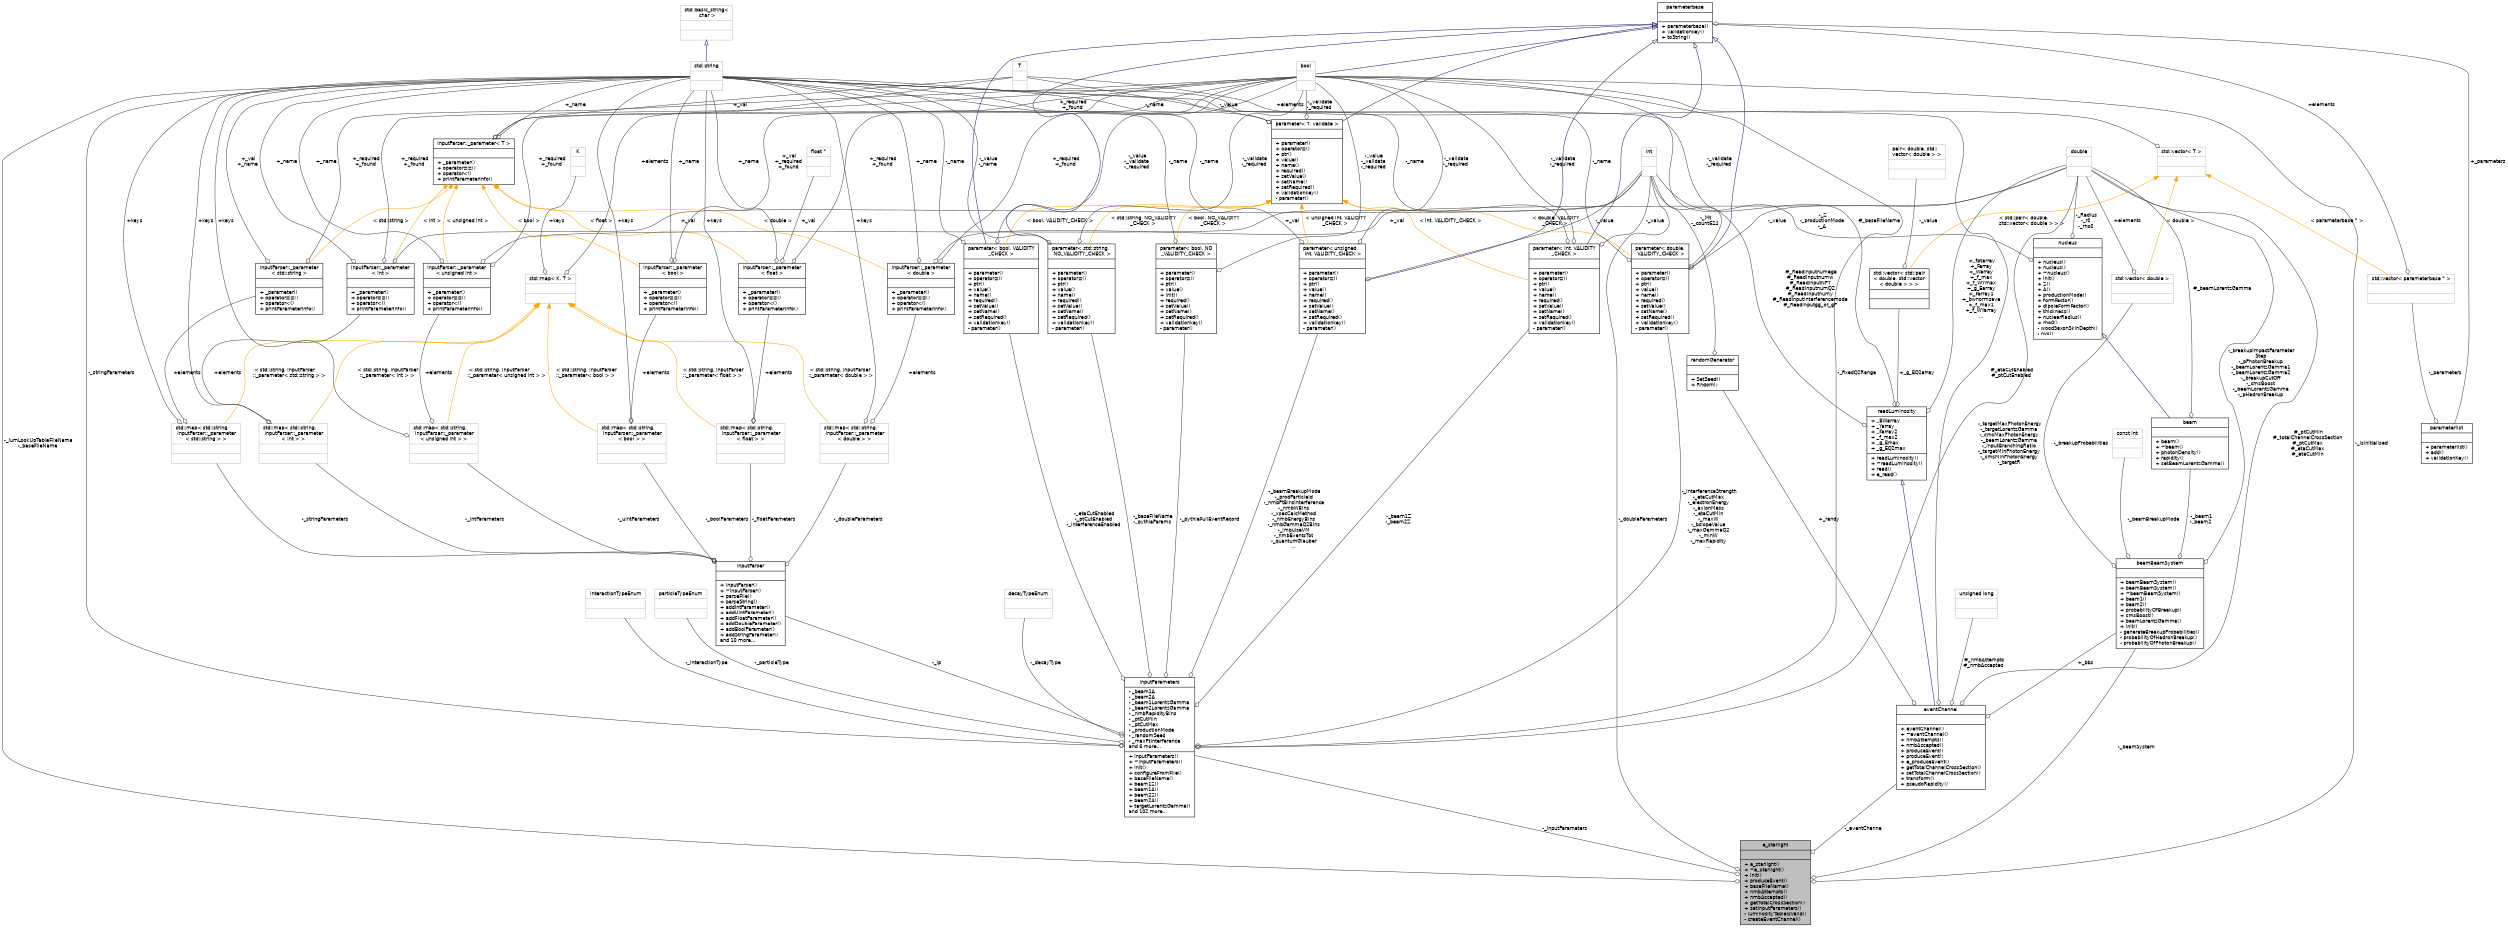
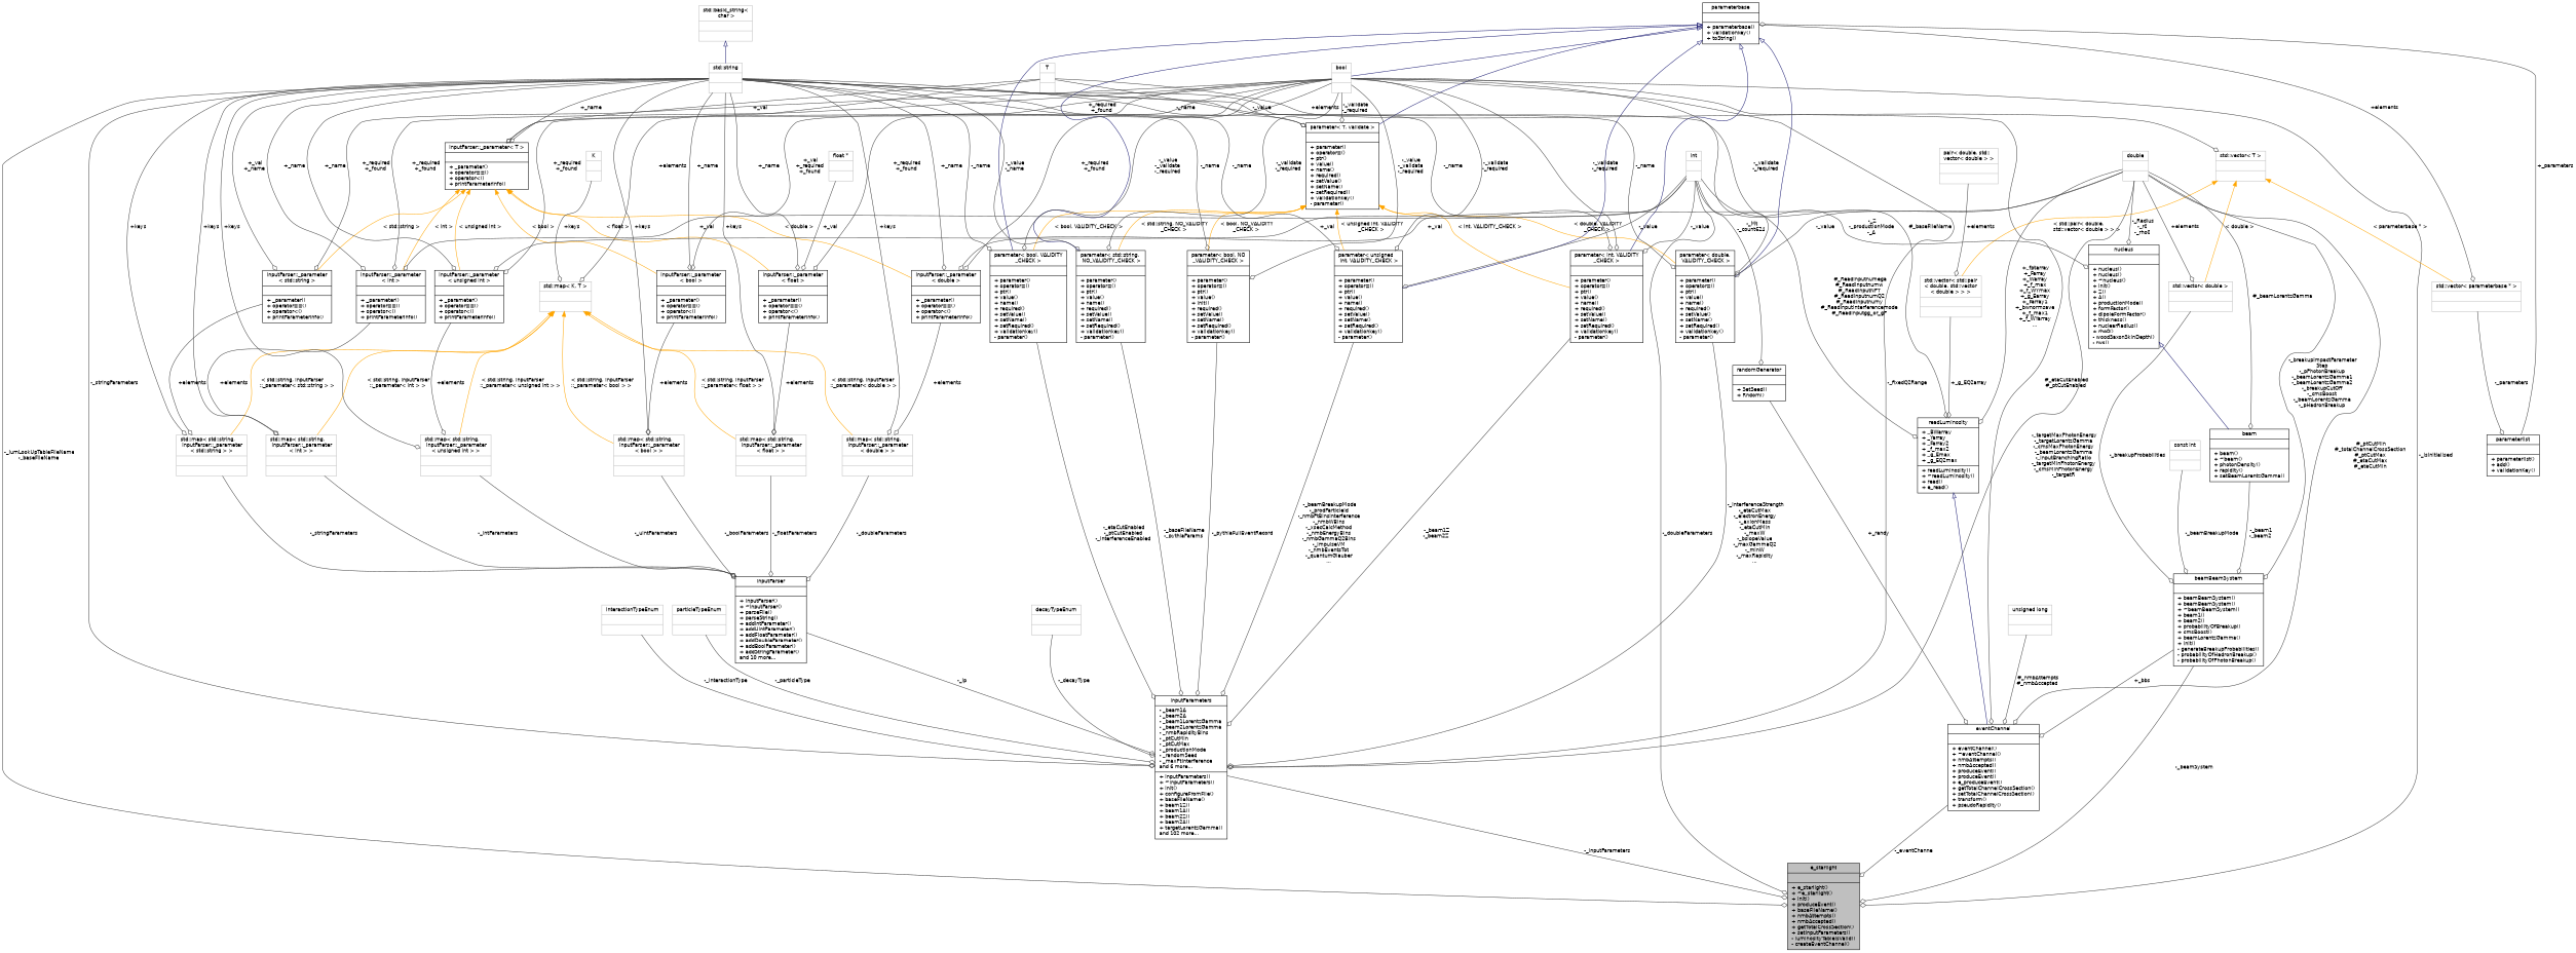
  digraph {
    node [color=black fontname=Helvetica fontsize=10 shape=record]
    edge [arrowhead=odiamond color=grey25 fontname=Helvetica fontsize=10 labelfontname=Helvetica labelfontsize=10 style=solid]
    n1 [fillcolor=grey75 fontcolor=black height=0.2 label="{e_starlight\n||+ e_starlight()\l+ ~e_starlight()\l+ init()\l+ produceEvent()\l+ baseFileName()\l+ nmbAttempts()\l+ nmbAccepted()\l+ getTotalCrossSection()\l+ setInputParameters()\l- luminosityTableIsValid()\l- createEventChannel()\l}" style=filled width=0.4]
    n2 [height=0.2 label="{inputParameters\n|- _beam1A\l- _beam2A\l- _beam1LorentzGamma\l- _beam2LorentzGamma\l- _nmbRapidityBins\l- _ptCutMin\l- _ptCutMax\l- _productionMode\l- _randomSeed\l- _maxPtInterference\land 6 more...\l|+ inputParameters()\l+ ~inputParameters()\l+ init()\l+ configureFromFile()\l+ baseFileName()\l+ beam1Z()\l+ beam1A()\l+ beam2Z()\l+ beam2A()\l+ targetLorentzGamma()\land 102 more...\l}" width=0.4]
    n3 [height=0.2 label="{parameter\< bool, VALIDITY\l_CHECK \>\n||+ parameter()\l+ operator=()\l+ ptr()\l+ value()\l+ name()\l+ required()\l+ setValue()\l+ setName()\l+ setRequired()\l+ validationkey()\l- parameter()\l}" width=0.4]
    n4 [height=0.2 label="{parameterbase\n||+ parameterbase()\l+ validationkey()\l+ toString()\l}" width=0.4]
    n5 [color=grey75 height=0.2 label="{std::vector\< parameterbase * \>\n||}" width=0.4]
    n6 [height=0.2 label="{parameter\< T, validate \>\n||+ parameter()\l+ operator=()\l+ ptr()\l+ value()\l+ name()\l+ required()\l+ setValue()\l+ setName()\l+ setRequired()\l+ validationkey()\l- parameter()\l}" width=0.4]
    n7 [height=0.2 label="{parameter\< int, VALIDITY\l_CHECK \>\n||+ parameter()\l+ operator=()\l+ ptr()\l+ value()\l+ name()\l+ required()\l+ setValue()\l+ setName()\l+ setRequired()\l+ validationkey()\l- parameter()\l}" width=0.4]
    n8 [height=0.2 label="{parameter\< std::string,\l NO_VALIDITY_CHECK \>\n||+ parameter()\l+ operator=()\l+ ptr()\l+ value()\l+ name()\l+ required()\l+ setValue()\l+ setName()\l+ setRequired()\l+ validationkey()\l- parameter()\l}" width=0.4]
    n9 [height=0.2 label="{parameter\< unsigned\l int, VALIDITY_CHECK \>\n||+ parameter()\l+ operator=()\l+ ptr()\l+ value()\l+ name()\l+ required()\l+ setValue()\l+ setName()\l+ setRequired()\l+ validationkey()\l- parameter()\l}" width=0.4]
    n10 [height=0.2 label="{parameter\< double,\l VALIDITY_CHECK \>\n||+ parameter()\l+ operator=()\l+ ptr()\l+ value()\l+ name()\l+ required()\l+ setValue()\l+ setName()\l+ setRequired()\l+ validationkey()\l- parameter()\l}" width=0.4]
    n11 [color=grey75 height=0.2 label="{bool\n||}" width=0.4]
    n12 [height=0.2 label="{parameterlist\n||+ parameterlist()\l+ add()\l+ validationKey()\l}" width=0.4]
    n13 [height=0.2 label="{parameter\< bool, NO\l_VALIDITY_CHECK \>\n||+ parameter()\l+ operator=()\l+ ptr()\l+ value()\l+ init()\l+ required()\l+ setValue()\l+ setName()\l+ setRequired()\l+ validationkey()\l- parameter()\l}" width=0.4]
    n14 [color=grey75 height=0.2 label="{std::vector\< T \>\n||}" width=0.4]
-   n15 [height=0.2 label="{std::vector\< std::pair\l\< double, std::vector\l\< double \> \> \>\n||}" width=0.4]
+   n15 [color=grey75 height=0.2 label="{std::vector\< std::pair\l\< double, std::vector\l\< double \> \> \>\n||}" width=0.4]
    n16 [color=grey75 height=0.2 label="{std::vector\< double \>\n||}" width=0.4]
    n17 [height=0.2 label="{readLuminosity\n|+ _BWarray\l+ _Yarray\l+ _Farray2\l+ _f_max2\l+ _g_Emax\l+ _g_EQ2max\l|+ readLuminosity()\l+ ~readLuminosity()\l+ read()\l+ e_read()\l}" width=0.4]
    n18 [height=0.2 label="{beamBeamSystem\n||+ beamBeamSystem()\l+ beamBeamSystem()\l+ ~beamBeamSystem()\l+ beam1()\l+ beam2()\l+ probabilityOfBreakup()\l+ cmsBoost()\l+ beamLorentzGamma()\l+ init()\l- generateBreakupProbabilities()\l- probabilityOfHadronBreakup()\l- probabilityOfPhotonBreakup()\l}" width=0.4]
    n19 [color=grey75 height=0.2 label="{T\n||}" width=0.4]
    n20 [height=0.2 label="{inputParser::_parameter\< T \>\n||+ _parameter()\l+ operator==()\l+ operator\<()\l+ printParameterInfo()\l}" width=0.4]
    n21 [color=grey75 height=0.2 label="{std::map\< K, T \>\n||}" width=0.4]
    n22 [height=0.2 label="{inputParser::_parameter\l\< int \>\n||+ _parameter()\l+ operator==()\l+ operator\<()\l+ printParameterInfo()\l}" width=0.4]
    n23 [height=0.2 label="{inputParser::_parameter\l\< std::string \>\n||+ _parameter()\l+ operator==()\l+ operator\<()\l+ printParameterInfo()\l}" width=0.4]
    n24 [height=0.2 label="{inputParser::_parameter\l\< bool \>\n||+ _parameter()\l+ operator==()\l+ operator\<()\l+ printParameterInfo()\l}" width=0.4]
    n25 [height=0.2 label="{inputParser::_parameter\l\< double \>\n||+ _parameter()\l+ operator==()\l+ operator\<()\l+ printParameterInfo()\l}" width=0.4]
    n26 [height=0.2 label="{inputParser::_parameter\l\< unsigned int \>\n||+ _parameter()\l+ operator==()\l+ operator\<()\l+ printParameterInfo()\l}" width=0.4]
    n27 [height=0.2 label="{inputParser::_parameter\l\< float \>\n||+ _parameter()\l+ operator==()\l+ operator\<()\l+ printParameterInfo()\l}" width=0.4]
    n28 [color=grey75 height=0.2 label="{std::map\< std::string,\l inputParser::_parameter\l\< int \> \>\n||}" width=0.4]
    n29 [color=grey75 height=0.2 label="{std::map\< std::string,\l inputParser::_parameter\l\< std::string \> \>\n||}" width=0.4]
    n30 [color=grey75 height=0.2 label="{std::map\< std::string,\l inputParser::_parameter\l\< bool \> \>\n||}" width=0.4]
    n31 [color=grey75 height=0.2 label="{std::map\< std::string,\l inputParser::_parameter\l\< double \> \>\n||}" width=0.4]
    n32 [color=grey75 height=0.2 label="{std::map\< std::string,\l inputParser::_parameter\l\< unsigned int \> \>\n||}" width=0.4]
    n33 [color=grey75 height=0.2 label="{std::map\< std::string,\l inputParser::_parameter\l\< float \> \>\n||}" width=0.4]
    n34 [height=0.2 label="{eventChannel\n||+ eventChannel()\l+ ~eventChannel()\l+ nmbAttempts()\l+ nmbAccepted()\l+ produceEvent()\l+ produceEvent()\l+ e_produceEvent()\l+ getTotalChannelCrossSection()\l+ setTotalChannelCrossSection()\l+ transform()\l+ pseudoRapidity()\l}" width=0.4]
    n35 [color=grey75 height=0.2 label="{std::string\n||}" width=0.4]
    n36 [height=0.2 label="{inputParser\n||+ inputParser()\l+ ~inputParser()\l+ parseFile()\l+ parseString()\l+ addIntParameter()\l+ addUintParameter()\l+ addFloatParameter()\l+ addDoubleParameter()\l+ addBoolParameter()\l+ addStringParameter()\land 10 more...\l}" width=0.4]
    n37 [color=grey75 height=0.2 label="{std::basic_string\<\l char \>\n||}" width=0.4]
    n38 [color=grey75 height=0.2 label="{double\n||}" width=0.4]
    n39 [height=0.2 label="{beam\n||+ beam()\l+ ~beam()\l+ photonDensity()\l+ rapidity()\l+ setBeamLorentzGamma()\l}" width=0.4]
    n40 [height=0.2 label="{nucleus\n||+ nucleus()\l+ nucleus()\l+ ~nucleus()\l+ init()\l+ Z()\l+ A()\l+ productionMode()\l+ formFactor()\l+ dipoleFormFactor()\l+ thickness()\l+ nuclearRadius()\l+ rho0()\l- woodSaxonSkinDepth()\l- rws()\l}" width=0.4]
    n41 [color=grey75 height=0.2 label="{int\n||}" width=0.4]
    n42 [height=0.2 label="{randomGenerator\n||+ SetSeed()\l+ Rndom()\l}" width=0.4]
    n43 [color=grey75 height=0.2 label="{K\n||}" width=0.4]
    n44 [color=grey75 height=0.2 label="{float *\n||}" width=0.4]
    n45 [color=grey75 height=0.2 label="{interactionTypeEnum\n||}" width=0.4]
    n46 [color=grey75 height=0.2 label="{particleTypeEnum\n||}" width=0.4]
    n47 [color=grey75 height=0.2 label="{decayTypeEnum\n||}" width=0.4]
    n48 [color=grey75 height=0.2 label="{pair\< double, std::\lvector\< double \> \>\n||}" width=0.4]
    n49 [color=grey75 height=0.2 label="{unsigned long\n||}" width=0.4]
    n50 [color=grey75 height=0.2 label="{const int\n||}" width=0.4]
    n2 -> n1 [label=" -_inputParameters"]
    n3 -> n2 [label=" -_etaCutEnabled\n-_ptCutEnabled\n-_interferenceEnabled"]
    n4 -> n3 [arrowtail=onormal color=midnightblue dir=back arrowhead=""]
    n4 -> n5 [label=" +elements"]
    n4 -> n6 [arrowtail=onormal color=midnightblue dir=back arrowhead=""]
    n4 -> n7 [arrowtail=onormal color=midnightblue dir=back arrowhead=""]
    n4 -> n8 [arrowtail=onormal color=midnightblue dir=back arrowhead=""]
    n4 -> n9 [arrowtail=onormal color=midnightblue dir=back arrowhead=""]
    n4 -> n10 [arrowtail=onormal color=midnightblue dir=back arrowhead=""]
    n4 -> n11 [arrowtail=onormal color=midnightblue dir=back arrowhead=""]
    n5 -> n12 [label=" -_parameters"]
    n6 -> n3 [color=orange dir=back label=" \< bool, VALIDITY_CHECK \>" arrowhead=""]
    n6 -> n7 [color=orange dir=back label=" \< int, VALIDITY_CHECK \>" arrowhead=""]
    n6 -> n8 [color=orange dir=back label=" \< std::string, NO_VALIDITY\l_CHECK \>" arrowhead=""]
    n6 -> n9 [color=orange dir=back label=" \< unsigned int, VALIDITY\l_CHECK \>" arrowhead=""]
    n6 -> n10 [color=orange dir=back label=" \< double, VALIDITY\l_CHECK \>" arrowhead=""]
    n6 -> n13 [color=orange dir=back label=" \< bool, NO_VALIDITY\l_CHECK \>" arrowhead=""]
    n7 -> n2 [label=" -_beam1Z\n-_beam2Z"]
    n8 -> n2 [label=" -_baseFileName\n-_pythiaParams"]
    n9 -> n2 [label=" -_beamBreakupMode\n-_prodParticleId\n-_nmbPtBinsInterference\n-_nmbWBins\n-_xsecCalcMethod\n-_nmbEnergyBins\n-_nmbGammaQ2Bins\n-_impulseVM\n-_nmbEventsTot\n-_quantumGlauber\n..."]
    n10 -> n2 [label=" -_interferenceStrength\n-_etaCutMax\n-_electronEnergy\n-_axionMass\n-_etaCutMin\n-_maxW\n-_bslopeValue\n-_maxGammaQ2\n-_minW\n-_maxRapidity\n..."]
    n11 -> n1 [label=" -_isInitialised"]
    n11 -> n2 [label=" -_fixedQ2Range"]
    n11 -> n3 [label=" -_value\n-_validate\n-_required"]
    n11 -> n6 [label=" -_validate\n-_required"]
    n11 -> n7 [label=" -_validate\n-_required"]
    n11 -> n8 [label=" -_validate\n-_required"]
    n11 -> n9 [label=" -_validate\n-_required"]
    n11 -> n10 [label=" -_validate\n-_required"]
    n11 -> n13 [label=" -_value\n-_validate\n-_required"]
    n11 -> n20 [label=" +_required\n+_found"]
    n11 -> n22 [label=" +_required\n+_found"]
    n11 -> n23 [label=" +_required\n+_found"]
    n11 -> n24 [label=" +_val\n+_required\n+_found"]
    n11 -> n25 [label=" +_required\n+_found"]
    n11 -> n26 [label=" +_required\n+_found"]
    n11 -> n27 [label=" +_required\n+_found"]
    n11 -> n34 [label=" #_etaCutEnabled\n#_ptCutEnabled"]
    n12 -> n4 [label=" +_parameters"]
    n13 -> n2 [label=" -_pythiaFullEventRecord"]
    n14 -> n5 [color=orange dir=back label=" \< parameterbase * \>" arrowhead=""]
    n14 -> n15 [color=orange dir=back label=" \< std::pair\< double,\l std::vector\< double \> \> \>" arrowhead=""]
    n14 -> n16 [color=orange dir=back label=" \< double \>" arrowhead=""]
    n15 -> n17 [label=" +_g_EQ2array"]
    n16 -> n18 [label=" -_breakupProbabilities"]
    n17 -> n34 [arrowtail=onormal color=midnightblue dir=back arrowhead=""]
    n18 -> n1 [label=" -_beamSystem"]
    n18 -> n34 [label=" +_bbs"]
    n19 -> n6 [label=" -_value"]
    n19 -> n14 [label=" +elements"]
    n19 -> n20 [label=" +_val"]
    n19 -> n21 [label=" +elements"]
    n20 -> n22 [color=orange dir=back label=" \< int \>" arrowhead=""]
    n20 -> n23 [color=orange dir=back label=" \< std::string \>" arrowhead=""]
    n20 -> n24 [color=orange dir=back label=" \< bool \>" arrowhead=""]
    n20 -> n25 [color=orange dir=back label=" \< double \>" arrowhead=""]
    n20 -> n26 [color=orange dir=back label=" \< unsigned int \>" arrowhead=""]
    n20 -> n27 [color=orange dir=back label=" \< float \>" arrowhead=""]
    n21 -> n28 [color=orange dir=back label=" \< std::string, inputParser\l::_parameter\< int \> \>" arrowhead=""]
    n21 -> n29 [color=orange dir=back label=" \< std::string, inputParser\l::_parameter\< std::string \> \>" arrowhead=""]
    n21 -> n30 [color=orange dir=back label=" \< std::string, inputParser\l::_parameter\< bool \> \>" arrowhead=""]
    n21 -> n31 [color=orange dir=back label=" \< std::string, inputParser\l::_parameter\< double \> \>" arrowhead=""]
    n21 -> n32 [color=orange dir=back label=" \< std::string, inputParser\l::_parameter\< unsigned int \> \>" arrowhead=""]
    n21 -> n33 [color=orange dir=back label=" \< std::string, inputParser\l::_parameter\< float \> \>" arrowhead=""]
    n22 -> n28 [label=" +elements"]
    n23 -> n29 [label=" +elements"]
    n24 -> n30 [label=" +elements"]
    n25 -> n31 [label=" +elements"]
    n26 -> n32 [label=" +elements"]
    n27 -> n33 [label=" +elements"]
    n28 -> n36 [label=" -_intParameters"]
    n29 -> n36 [label=" -_stringParameters"]
    n30 -> n36 [label=" -_boolParameters"]
    n31 -> n36 [label=" -_doubleParameters"]
    n32 -> n36 [label=" -_uintParameters"]
    n33 -> n36 [label=" -_floatParameters"]
    n34 -> n1 [label=" -_eventChannel"]
    n35 -> n1 [label=" -_lumLookUpTableFileName\n-_baseFileName"]
    n35 -> n2 [label=" -_stringParameters"]
    n35 -> n3 [label=" -_name"]
    n35 -> n6 [label=" -_name"]
    n35 -> n7 [label=" -_name"]
    n35 -> n8 [label=" -_value\n-_name"]
    n35 -> n9 [label=" -_name"]
    n35 -> n10 [label=" -_name"]
    n35 -> n13 [label=" -_name"]
    n35 -> n17 [label=" #_baseFileName"]
    n35 -> n20 [label=" +_name"]
    n35 -> n22 [label=" +_name"]
    n35 -> n23 [label=" +_val\n+_name"]
    n35 -> n24 [label=" +_name"]
    n35 -> n25 [label=" +_name"]
    n35 -> n26 [label=" +_name"]
    n35 -> n27 [label=" +_name"]
    n35 -> n28 [label=" +keys"]
    n35 -> n29 [label=" +keys"]
    n35 -> n30 [label=" +keys"]
    n35 -> n31 [label=" +keys"]
    n35 -> n32 [label=" +keys"]
    n35 -> n33 [label=" +keys"]
    n36 -> n2 [label=" -_ip"]
    n37 -> n35 [arrowtail=onormal color=midnightblue dir=back arrowhead=""]
    n38 -> n2 [label=" -_targetMaxPhotonEnergy\n-_targetLorentzGamma\n-_cmsMaxPhotonEnergy\n-_beamLorentzGamma\n-_inputBranchingRatio\n-_targetMinPhotonEnergy\n-_cmsMinPhotonEnergy\n-_targetR"]
    n38 -> n10 [label=" -_value"]
    n38 -> n16 [label=" +elements"]
    n38 -> n17 [label=" +_fptarray\n+_Farray\n+_Warray\n+_f_max\n+_f_WYmax\n+_g_Earray\n+_Farray1\n+_bwnormsave\n+_f_max1\n+_f_WYarray\n..."]
    n38 -> n18 [label=" -_breakupImpactParameter\lStep\n-_pPhotonBreakup\n-_beamLorentzGamma1\n-_beamLorentzGamma2\n-_breakupCutOff\n-_cmsBoost\n-_beamLorentzGamma\n-_pHadronBreakup"]
    n38 -> n25 [label=" +_val"]
    n38 -> n34 [label=" #_ptCutMin\n#_totalChannelCrossSection\n#_ptCutMax\n#_etaCutMax\n#_etaCutMin"]
    n38 -> n39 [label=" #_beamLorentzGamma"]
    n38 -> n40 [label=" -_Radius\n-_r0\n-_rho0"]
    n39 -> n18 [label=" -_beam1\n-_beam2"]
    n40 -> n39 [arrowtail=onormal color=midnightblue dir=back arrowhead=""]
    n41 -> n1 [label=" -_doubleParameters"]
    n41 -> n7 [label=" -_value"]
    n41 -> n9 [label=" -_value"]
    n41 -> n17 [label=" #_ReadInputnumega\n#_ReadInputnumw\n#_ReadInputNPT\n#_ReadInputnumQ2\n#_ReadInputnumy\n#_ReadInputinterferencemode\n#_ReadInputgg_or_gP"]
    n41 -> n22 [label=" +_val"]
    n41 -> n26 [label=" +_val"]
    n41 -> n40 [label=" -_Z\n-_productionMode\n-_A"]
    n41 -> n42 [label=" -_Mt\n-_count624"]
    n42 -> n34 [label=" +_randy"]
    n43 -> n21 [label=" +keys"]
    n44 -> n27 [label=" +_val"]
    n45 -> n2 [label=" -_interactionType"]
    n46 -> n2 [label=" -_particleType"]
    n47 -> n2 [label=" -_decayType"]
-   n48 -> n15 [label=" -_value"]
+   n48 -> n15 [label=" +elements"]
    n49 -> n34 [label=" #_nmbAttempts\n#_nmbAccepted"]
    n50 -> n18 [label=" -_beamBreakupMode"]
  }
